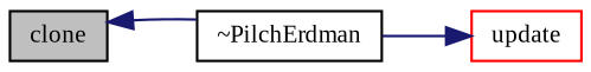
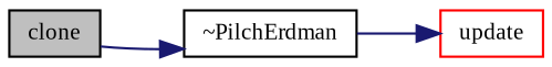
  digraph {
    fontname="Liberation Serif"
    rankdir=LR
    node [color=black fontname="Liberation Serif" fontsize=10 shape=record]
    edge [color=midnightblue fontname="Liberation Serif" fontsize=10 labelfontname=Helvetica labelfontsize=10 style=solid]
    n1 [fillcolor=grey75 fontcolor=black height=0.2 label=clone style=filled width=0.4]
    n2 [height=0.2 label="~PilchErdman" width=0.4]
    n3 [color=red height=0.2 label=update width=0.4]
-   n2 -> n1
+   n1 -> n2
    n2 -> n3
  }
